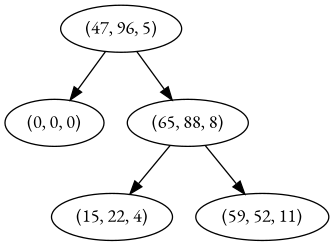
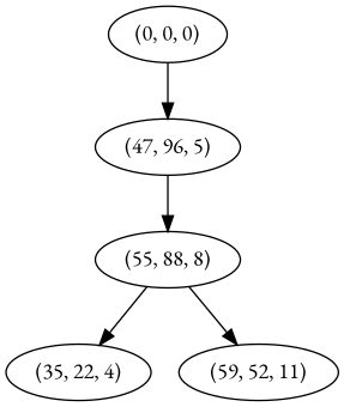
  digraph {
    fontname="EB Garamond"
    node [fontname="EB Garamond"]
    edge [fontname="EB Garamond"]
    "(0, 0, 0)"
    "(47, 96, 5)"
-   "(55, 88, 8)" [label="(65, 88, 8)"]
-   "(15, 22, 4)"
+   "(55, 88, 8)"
+   "(15, 22, 4)" [label="(35, 22, 4)"]
    n5 [label="(59, 52, 11)"]
-   "(47, 96, 5)" -> "(0, 0, 0)"
+   "(0, 0, 0)" -> "(47, 96, 5)"
    "(47, 96, 5)" -> "(55, 88, 8)"
    "(55, 88, 8)" -> "(15, 22, 4)"
    "(55, 88, 8)" -> n5
  }
